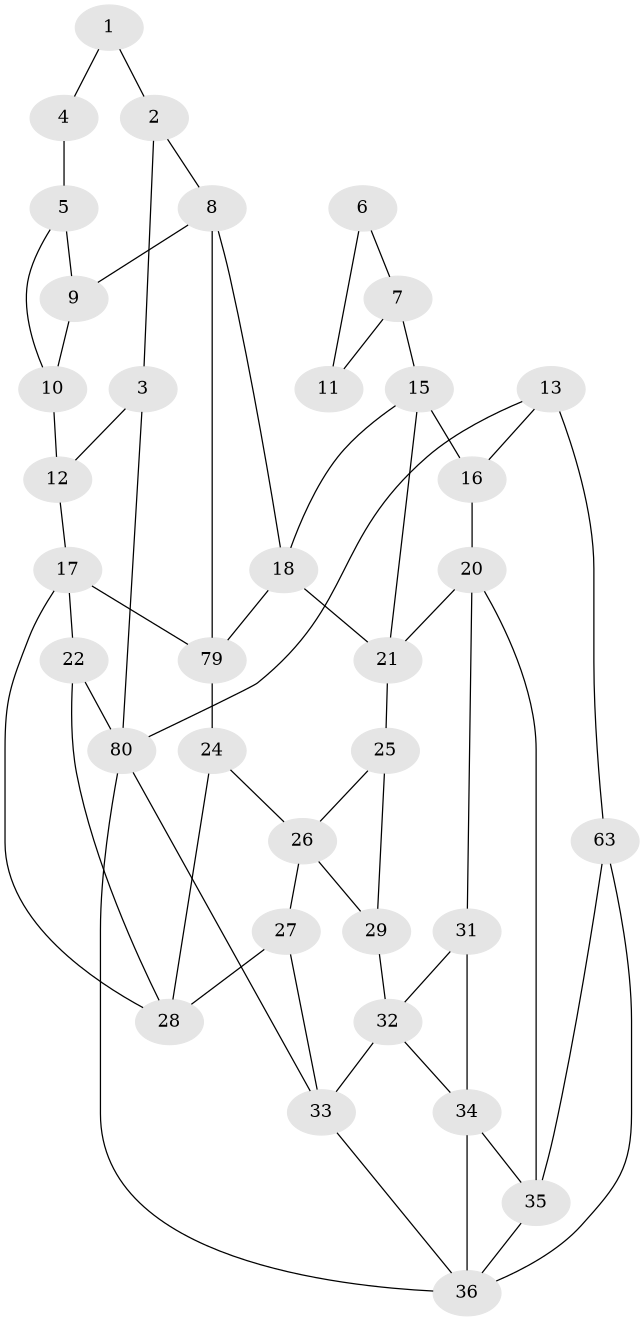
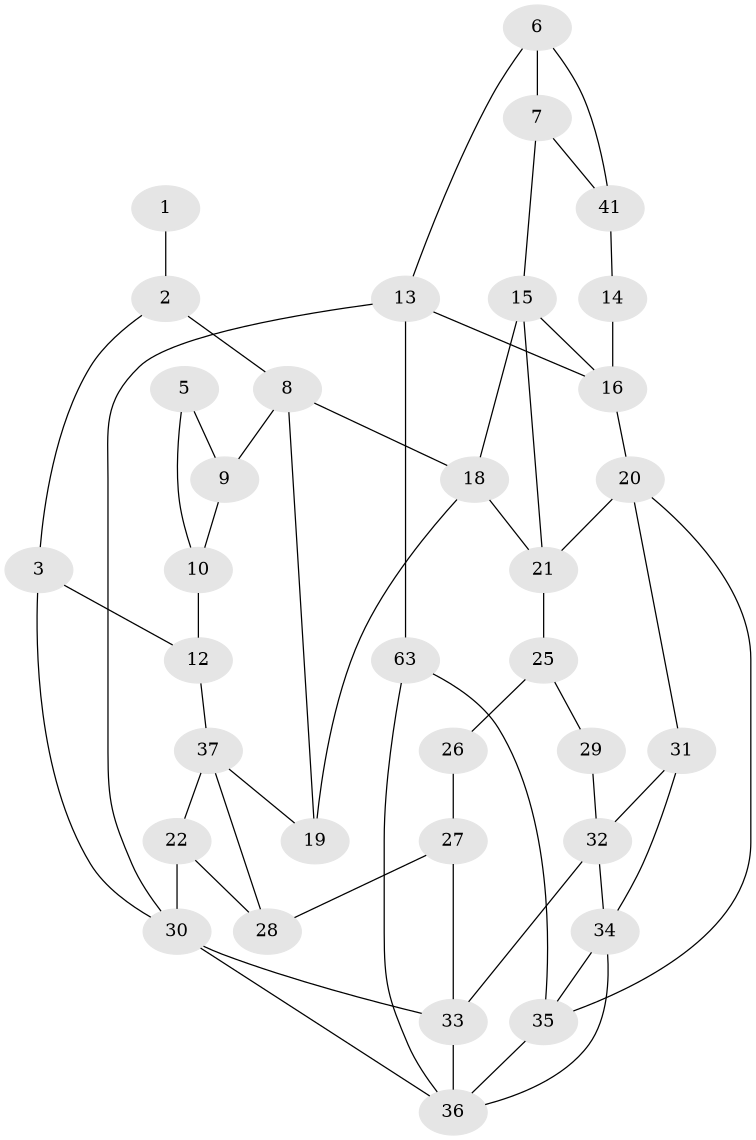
  graph {
    node [color=gray90 style=filled]
    edge [weight=1.0]
    1
    2
-   4
    3
    8
    5
    12
-   30 [label=80]
+   30
    9
    18
-   19 [label=79]
-   17
+   19
+   17 [label=37]
    36
    33
    10
    6
    7
-   11
+   11 [label=41]
    13
    15
+   14
    16
    n23 [label=63]
    21
-   24
    22
    28
    20
    35
    25
    31
    26
    32
    34
    29
    27
    1 -- 2
-   1 -- 4
    2 -- 3
    2 -- 8
-   4 -- 5 [weight=2.0]
    3 -- 12
    3 -- 30
    8 -- 9
    8 -- 18
    8 -- 19
    5 -- 9
    5 -- 10
    12 -- 17
    30 -- 36
    30 -- 33
    9 -- 10
    18 -- 19
    18 -- 21
-   19 -- 24
    17 -- 19
    17 -- 22
    17 -- 28
    33 -- 36
    10 -- 12 [weight=2.0]
    6 -- 7
    6 -- 11
+   6 -- 13
    7 -- 11
    7 -- 15
+   11 -- 14 [weight=2.0]
    13 -- 30
    13 -- 16
    13 -- n23 [weight=2.0]
    15 -- 18
    15 -- 16
    15 -- 21
+   14 -- 16 [weight=2.0]
    16 -- 20
    n23 -- 36
    n23 -- 35
    21 -- 25 [weight=2.0]
-   24 -- 28
-   24 -- 26
    22 -- 30 [weight=2.0]
    22 -- 28
    20 -- 21
    20 -- 35
    20 -- 31
    35 -- 36
    25 -- 26
    25 -- 29
    31 -- 32
    31 -- 34
-   26 -- 29
    26 -- 27
    32 -- 33
    32 -- 34
    34 -- 36
    34 -- 35
    29 -- 32
    27 -- 33
    27 -- 28
  }
